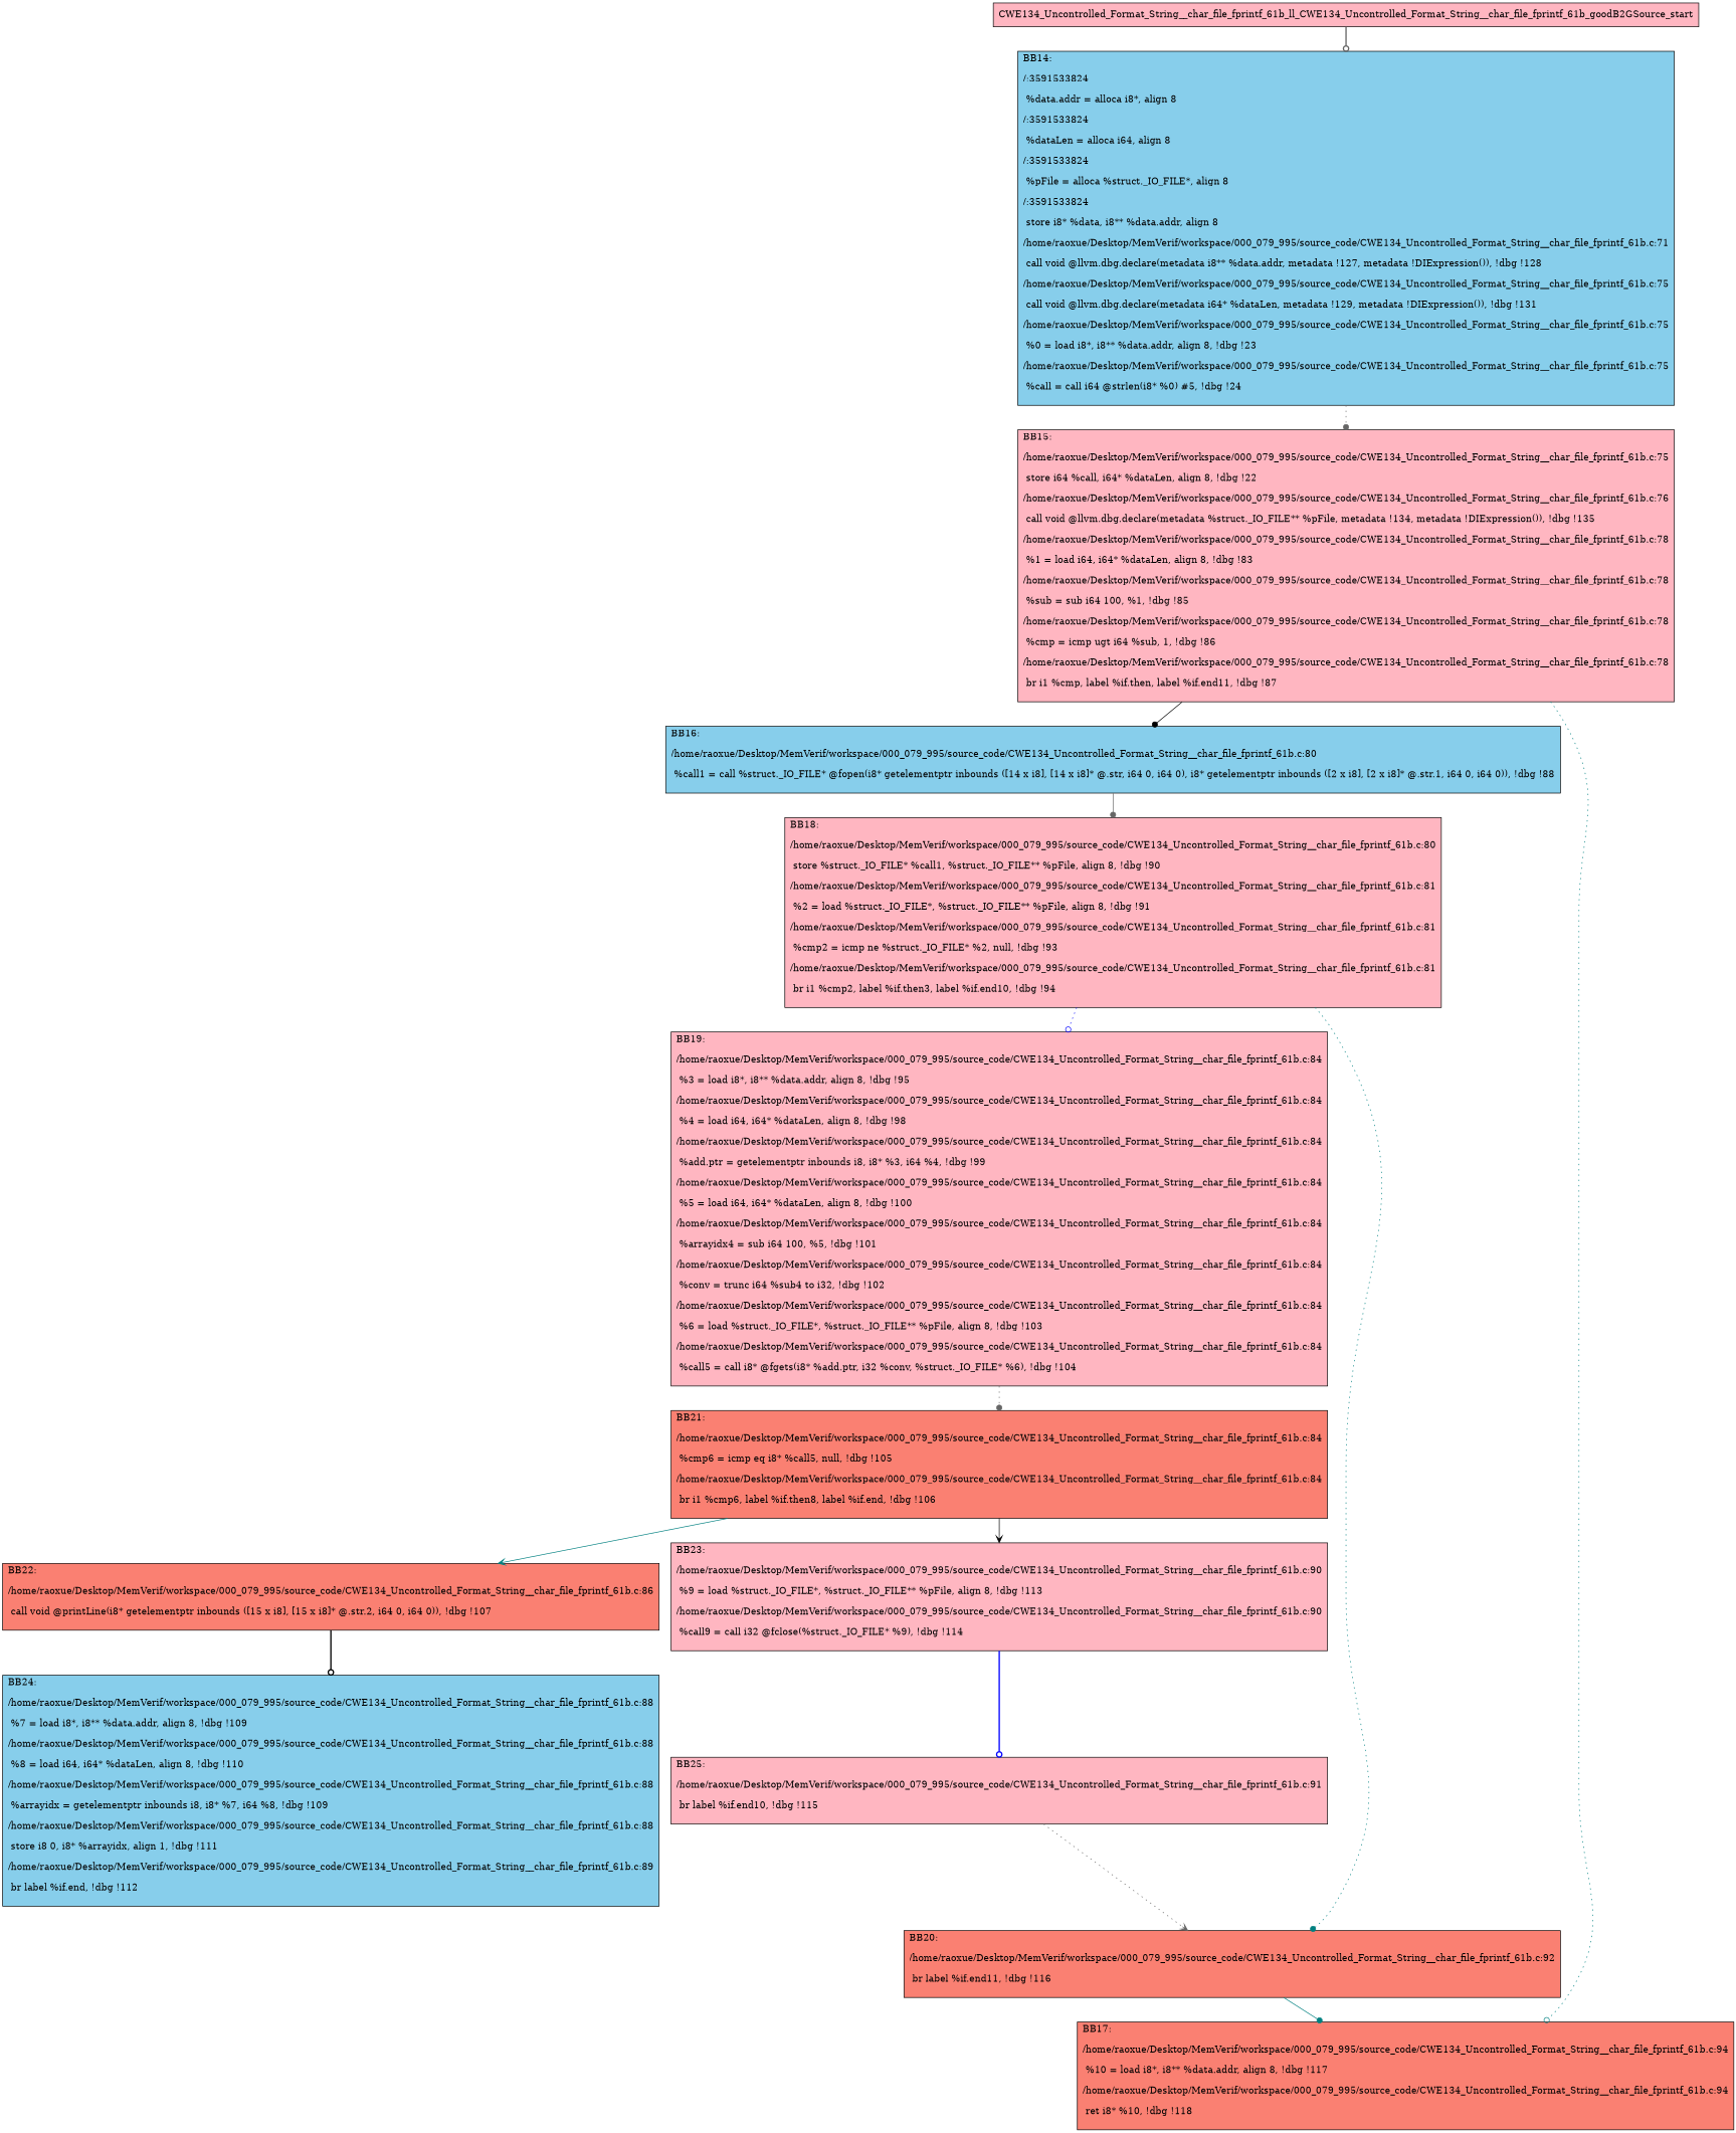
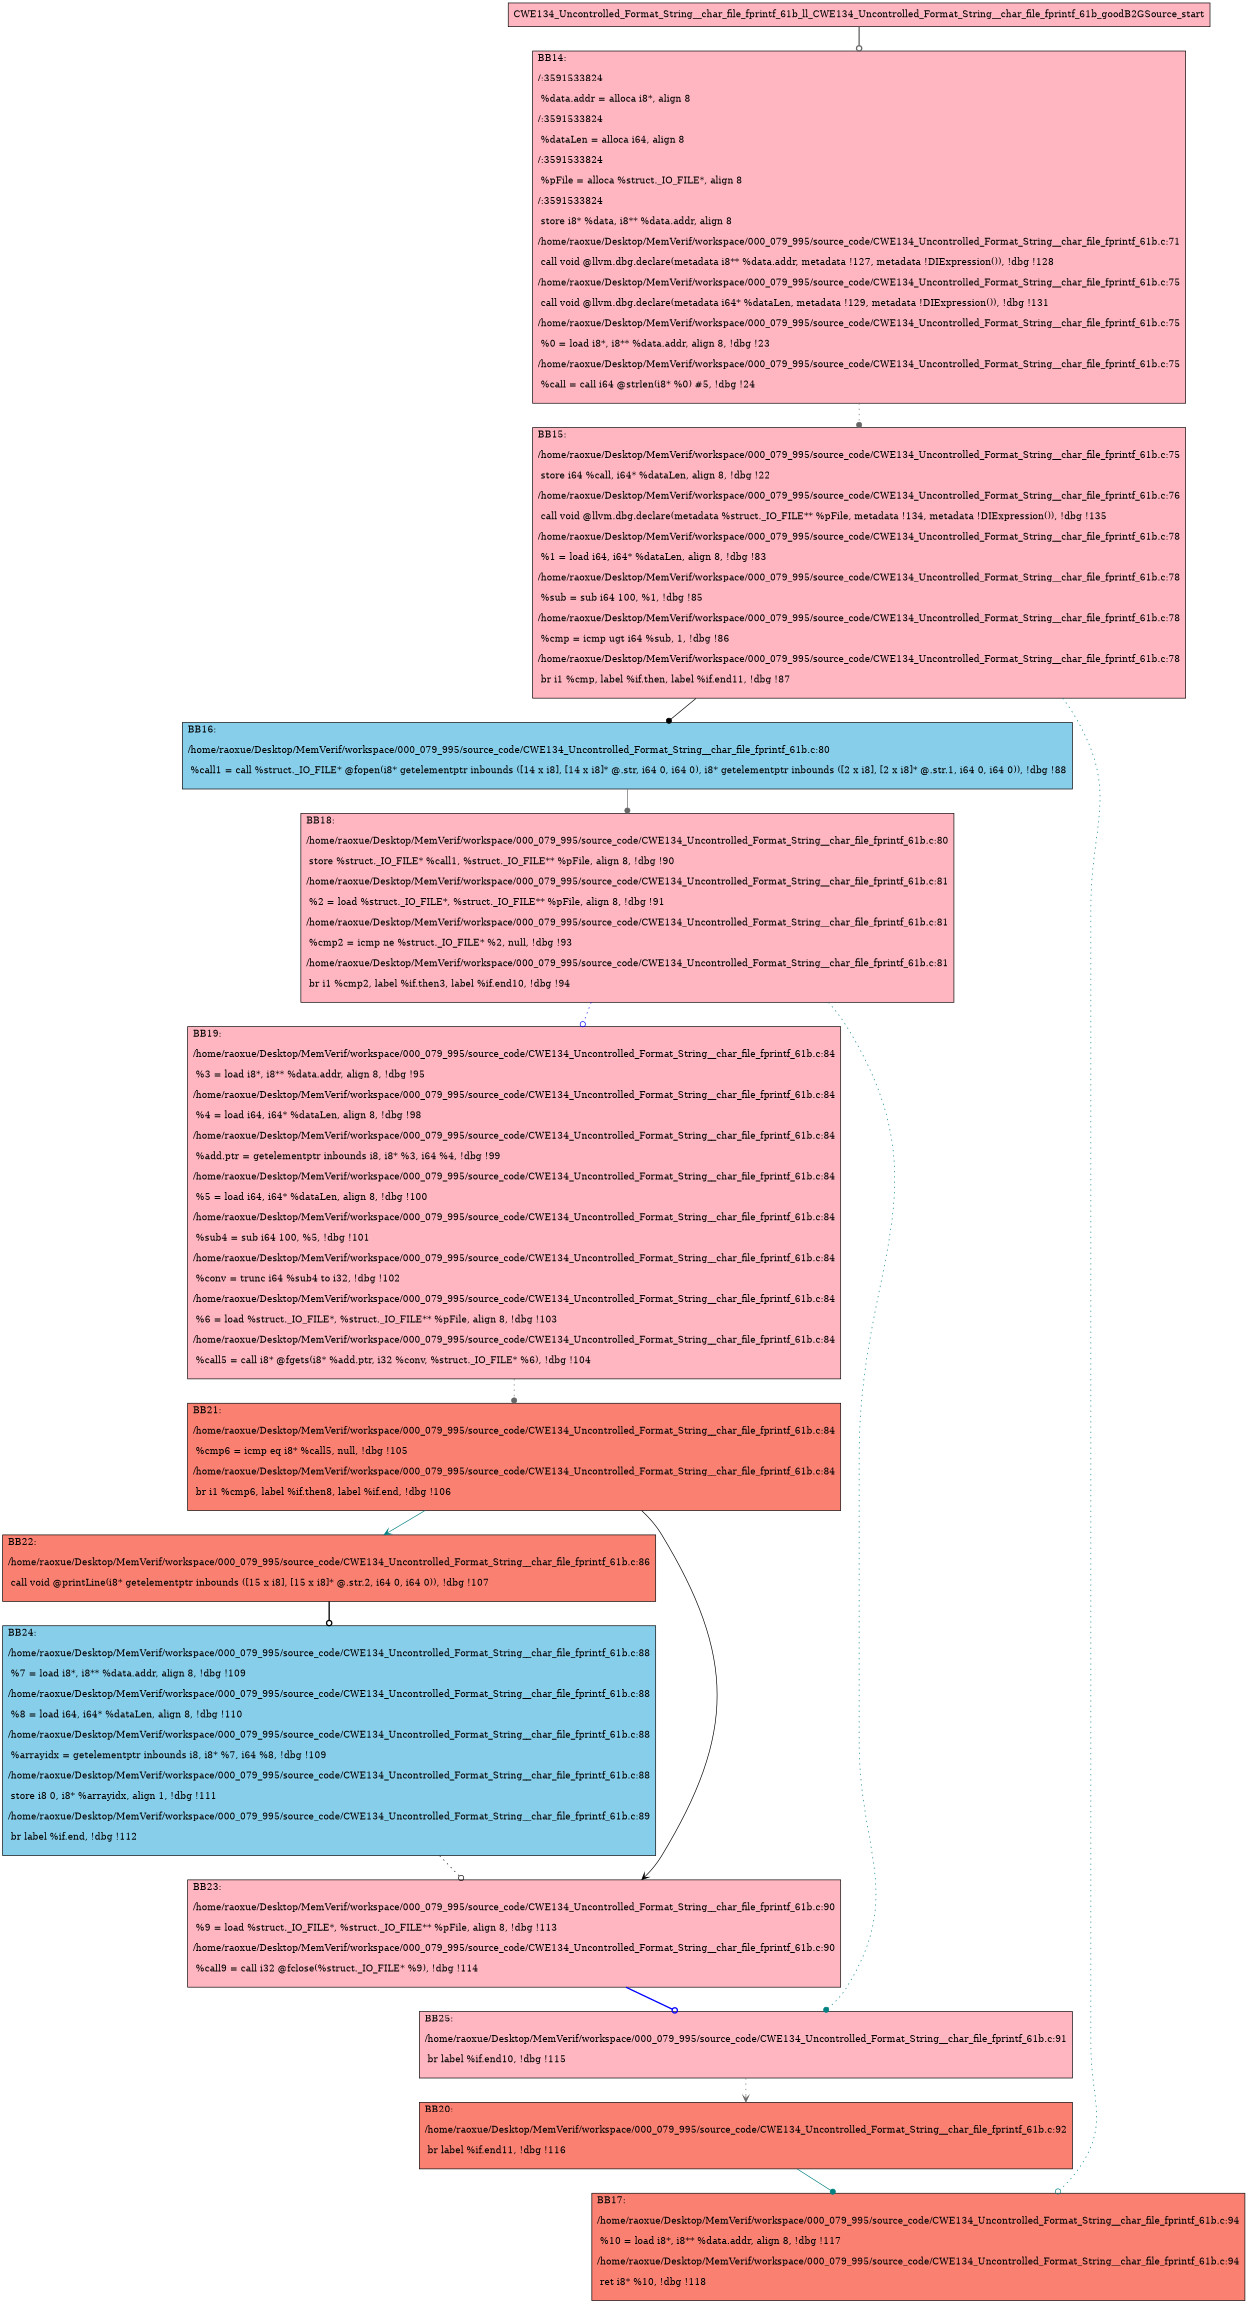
  digraph {
    node [fillcolor=lightpink shape=record style=filled]
    edge [arrowhead=odot color=gray40 style=dotted]
    n1 [label="{CWE134_Uncontrolled_Format_String__char_file_fprintf_61b_ll_CWE134_Uncontrolled_Format_String__char_file_fprintf_61b_goodB2GSource_start}"]
-   n2 [fillcolor=skyblue label="{BB14:\l\l/:3591533824\l\n  %data.addr = alloca i8*, align 8\l\n/:3591533824\l\n  %dataLen = alloca i64, align 8\l\n/:3591533824\l\n  %pFile = alloca %struct._IO_FILE*, align 8\l\n/:3591533824\l\n  store i8* %data, i8** %data.addr, align 8\l\n/home/raoxue/Desktop/MemVerif/workspace/000_079_995/source_code/CWE134_Uncontrolled_Format_String__char_file_fprintf_61b.c:71\l\n  call void @llvm.dbg.declare(metadata i8** %data.addr, metadata !127, metadata !DIExpression()), !dbg !128\l\n/home/raoxue/Desktop/MemVerif/workspace/000_079_995/source_code/CWE134_Uncontrolled_Format_String__char_file_fprintf_61b.c:75\l\n  call void @llvm.dbg.declare(metadata i64* %dataLen, metadata !129, metadata !DIExpression()), !dbg !131\l\n/home/raoxue/Desktop/MemVerif/workspace/000_079_995/source_code/CWE134_Uncontrolled_Format_String__char_file_fprintf_61b.c:75\l\n  %0 = load i8*, i8** %data.addr, align 8, !dbg !23\l\n/home/raoxue/Desktop/MemVerif/workspace/000_079_995/source_code/CWE134_Uncontrolled_Format_String__char_file_fprintf_61b.c:75\l\n  %call = call i64 @strlen(i8* %0) #5, !dbg !24\l\n}"]
+   n2 [label="{BB14:\l\l/:3591533824\l\n  %data.addr = alloca i8*, align 8\l\n/:3591533824\l\n  %dataLen = alloca i64, align 8\l\n/:3591533824\l\n  %pFile = alloca %struct._IO_FILE*, align 8\l\n/:3591533824\l\n  store i8* %data, i8** %data.addr, align 8\l\n/home/raoxue/Desktop/MemVerif/workspace/000_079_995/source_code/CWE134_Uncontrolled_Format_String__char_file_fprintf_61b.c:71\l\n  call void @llvm.dbg.declare(metadata i8** %data.addr, metadata !127, metadata !DIExpression()), !dbg !128\l\n/home/raoxue/Desktop/MemVerif/workspace/000_079_995/source_code/CWE134_Uncontrolled_Format_String__char_file_fprintf_61b.c:75\l\n  call void @llvm.dbg.declare(metadata i64* %dataLen, metadata !129, metadata !DIExpression()), !dbg !131\l\n/home/raoxue/Desktop/MemVerif/workspace/000_079_995/source_code/CWE134_Uncontrolled_Format_String__char_file_fprintf_61b.c:75\l\n  %0 = load i8*, i8** %data.addr, align 8, !dbg !23\l\n/home/raoxue/Desktop/MemVerif/workspace/000_079_995/source_code/CWE134_Uncontrolled_Format_String__char_file_fprintf_61b.c:75\l\n  %call = call i64 @strlen(i8* %0) #5, !dbg !24\l\n}"]
    n3 [label="{BB15:\l\l/home/raoxue/Desktop/MemVerif/workspace/000_079_995/source_code/CWE134_Uncontrolled_Format_String__char_file_fprintf_61b.c:75\l\n  store i64 %call, i64* %dataLen, align 8, !dbg !22\l\n/home/raoxue/Desktop/MemVerif/workspace/000_079_995/source_code/CWE134_Uncontrolled_Format_String__char_file_fprintf_61b.c:76\l\n  call void @llvm.dbg.declare(metadata %struct._IO_FILE** %pFile, metadata !134, metadata !DIExpression()), !dbg !135\l\n/home/raoxue/Desktop/MemVerif/workspace/000_079_995/source_code/CWE134_Uncontrolled_Format_String__char_file_fprintf_61b.c:78\l\n  %1 = load i64, i64* %dataLen, align 8, !dbg !83\l\n/home/raoxue/Desktop/MemVerif/workspace/000_079_995/source_code/CWE134_Uncontrolled_Format_String__char_file_fprintf_61b.c:78\l\n  %sub = sub i64 100, %1, !dbg !85\l\n/home/raoxue/Desktop/MemVerif/workspace/000_079_995/source_code/CWE134_Uncontrolled_Format_String__char_file_fprintf_61b.c:78\l\n  %cmp = icmp ugt i64 %sub, 1, !dbg !86\l\n/home/raoxue/Desktop/MemVerif/workspace/000_079_995/source_code/CWE134_Uncontrolled_Format_String__char_file_fprintf_61b.c:78\l\n  br i1 %cmp, label %if.then, label %if.end11, !dbg !87\l\n}"]
    n4 [fillcolor=skyblue label="{BB16:\l\l/home/raoxue/Desktop/MemVerif/workspace/000_079_995/source_code/CWE134_Uncontrolled_Format_String__char_file_fprintf_61b.c:80\l\n  %call1 = call %struct._IO_FILE* @fopen(i8* getelementptr inbounds ([14 x i8], [14 x i8]* @.str, i64 0, i64 0), i8* getelementptr inbounds ([2 x i8], [2 x i8]* @.str.1, i64 0, i64 0)), !dbg !88\l\n}"]
    n5 [fillcolor=salmon label="{BB17:\l\l/home/raoxue/Desktop/MemVerif/workspace/000_079_995/source_code/CWE134_Uncontrolled_Format_String__char_file_fprintf_61b.c:94\l\n  %10 = load i8*, i8** %data.addr, align 8, !dbg !117\l\n/home/raoxue/Desktop/MemVerif/workspace/000_079_995/source_code/CWE134_Uncontrolled_Format_String__char_file_fprintf_61b.c:94\l\n  ret i8* %10, !dbg !118\l\n}"]
    n6 [label="{BB18:\l\l/home/raoxue/Desktop/MemVerif/workspace/000_079_995/source_code/CWE134_Uncontrolled_Format_String__char_file_fprintf_61b.c:80\l\n  store %struct._IO_FILE* %call1, %struct._IO_FILE** %pFile, align 8, !dbg !90\l\n/home/raoxue/Desktop/MemVerif/workspace/000_079_995/source_code/CWE134_Uncontrolled_Format_String__char_file_fprintf_61b.c:81\l\n  %2 = load %struct._IO_FILE*, %struct._IO_FILE** %pFile, align 8, !dbg !91\l\n/home/raoxue/Desktop/MemVerif/workspace/000_079_995/source_code/CWE134_Uncontrolled_Format_String__char_file_fprintf_61b.c:81\l\n  %cmp2 = icmp ne %struct._IO_FILE* %2, null, !dbg !93\l\n/home/raoxue/Desktop/MemVerif/workspace/000_079_995/source_code/CWE134_Uncontrolled_Format_String__char_file_fprintf_61b.c:81\l\n  br i1 %cmp2, label %if.then3, label %if.end10, !dbg !94\l\n}"]
-   n7 [label="{BB19:\l\l/home/raoxue/Desktop/MemVerif/workspace/000_079_995/source_code/CWE134_Uncontrolled_Format_String__char_file_fprintf_61b.c:84\l\n  %3 = load i8*, i8** %data.addr, align 8, !dbg !95\l\n/home/raoxue/Desktop/MemVerif/workspace/000_079_995/source_code/CWE134_Uncontrolled_Format_String__char_file_fprintf_61b.c:84\l\n  %4 = load i64, i64* %dataLen, align 8, !dbg !98\l\n/home/raoxue/Desktop/MemVerif/workspace/000_079_995/source_code/CWE134_Uncontrolled_Format_String__char_file_fprintf_61b.c:84\l\n  %add.ptr = getelementptr inbounds i8, i8* %3, i64 %4, !dbg !99\l\n/home/raoxue/Desktop/MemVerif/workspace/000_079_995/source_code/CWE134_Uncontrolled_Format_String__char_file_fprintf_61b.c:84\l\n  %5 = load i64, i64* %dataLen, align 8, !dbg !100\l\n/home/raoxue/Desktop/MemVerif/workspace/000_079_995/source_code/CWE134_Uncontrolled_Format_String__char_file_fprintf_61b.c:84\l\n  %arrayidx4 = sub i64 100, %5, !dbg !101\l\n/home/raoxue/Desktop/MemVerif/workspace/000_079_995/source_code/CWE134_Uncontrolled_Format_String__char_file_fprintf_61b.c:84\l\n  %conv = trunc i64 %sub4 to i32, !dbg !102\l\n/home/raoxue/Desktop/MemVerif/workspace/000_079_995/source_code/CWE134_Uncontrolled_Format_String__char_file_fprintf_61b.c:84\l\n  %6 = load %struct._IO_FILE*, %struct._IO_FILE** %pFile, align 8, !dbg !103\l\n/home/raoxue/Desktop/MemVerif/workspace/000_079_995/source_code/CWE134_Uncontrolled_Format_String__char_file_fprintf_61b.c:84\l\n  %call5 = call i8* @fgets(i8* %add.ptr, i32 %conv, %struct._IO_FILE* %6), !dbg !104\l\n}"]
+   n7 [label="{BB19:\l\l/home/raoxue/Desktop/MemVerif/workspace/000_079_995/source_code/CWE134_Uncontrolled_Format_String__char_file_fprintf_61b.c:84\l\n  %3 = load i8*, i8** %data.addr, align 8, !dbg !95\l\n/home/raoxue/Desktop/MemVerif/workspace/000_079_995/source_code/CWE134_Uncontrolled_Format_String__char_file_fprintf_61b.c:84\l\n  %4 = load i64, i64* %dataLen, align 8, !dbg !98\l\n/home/raoxue/Desktop/MemVerif/workspace/000_079_995/source_code/CWE134_Uncontrolled_Format_String__char_file_fprintf_61b.c:84\l\n  %add.ptr = getelementptr inbounds i8, i8* %3, i64 %4, !dbg !99\l\n/home/raoxue/Desktop/MemVerif/workspace/000_079_995/source_code/CWE134_Uncontrolled_Format_String__char_file_fprintf_61b.c:84\l\n  %5 = load i64, i64* %dataLen, align 8, !dbg !100\l\n/home/raoxue/Desktop/MemVerif/workspace/000_079_995/source_code/CWE134_Uncontrolled_Format_String__char_file_fprintf_61b.c:84\l\n  %sub4 = sub i64 100, %5, !dbg !101\l\n/home/raoxue/Desktop/MemVerif/workspace/000_079_995/source_code/CWE134_Uncontrolled_Format_String__char_file_fprintf_61b.c:84\l\n  %conv = trunc i64 %sub4 to i32, !dbg !102\l\n/home/raoxue/Desktop/MemVerif/workspace/000_079_995/source_code/CWE134_Uncontrolled_Format_String__char_file_fprintf_61b.c:84\l\n  %6 = load %struct._IO_FILE*, %struct._IO_FILE** %pFile, align 8, !dbg !103\l\n/home/raoxue/Desktop/MemVerif/workspace/000_079_995/source_code/CWE134_Uncontrolled_Format_String__char_file_fprintf_61b.c:84\l\n  %call5 = call i8* @fgets(i8* %add.ptr, i32 %conv, %struct._IO_FILE* %6), !dbg !104\l\n}"]
    n8 [fillcolor=salmon label="{BB20:\l\l/home/raoxue/Desktop/MemVerif/workspace/000_079_995/source_code/CWE134_Uncontrolled_Format_String__char_file_fprintf_61b.c:92\l\n  br label %if.end11, !dbg !116\l\n}"]
    n9 [fillcolor=salmon label="{BB21:\l\l/home/raoxue/Desktop/MemVerif/workspace/000_079_995/source_code/CWE134_Uncontrolled_Format_String__char_file_fprintf_61b.c:84\l\n  %cmp6 = icmp eq i8* %call5, null, !dbg !105\l\n/home/raoxue/Desktop/MemVerif/workspace/000_079_995/source_code/CWE134_Uncontrolled_Format_String__char_file_fprintf_61b.c:84\l\n  br i1 %cmp6, label %if.then8, label %if.end, !dbg !106\l\n}"]
    n10 [fillcolor=salmon label="{BB22:\l\l/home/raoxue/Desktop/MemVerif/workspace/000_079_995/source_code/CWE134_Uncontrolled_Format_String__char_file_fprintf_61b.c:86\l\n  call void @printLine(i8* getelementptr inbounds ([15 x i8], [15 x i8]* @.str.2, i64 0, i64 0)), !dbg !107\l\n}"]
    n11 [label="{BB23:\l\l/home/raoxue/Desktop/MemVerif/workspace/000_079_995/source_code/CWE134_Uncontrolled_Format_String__char_file_fprintf_61b.c:90\l\n  %9 = load %struct._IO_FILE*, %struct._IO_FILE** %pFile, align 8, !dbg !113\l\n/home/raoxue/Desktop/MemVerif/workspace/000_079_995/source_code/CWE134_Uncontrolled_Format_String__char_file_fprintf_61b.c:90\l\n  %call9 = call i32 @fclose(%struct._IO_FILE* %9), !dbg !114\l\n}"]
    n12 [fillcolor=skyblue label="{BB24:\l\l/home/raoxue/Desktop/MemVerif/workspace/000_079_995/source_code/CWE134_Uncontrolled_Format_String__char_file_fprintf_61b.c:88\l\n  %7 = load i8*, i8** %data.addr, align 8, !dbg !109\l\n/home/raoxue/Desktop/MemVerif/workspace/000_079_995/source_code/CWE134_Uncontrolled_Format_String__char_file_fprintf_61b.c:88\l\n  %8 = load i64, i64* %dataLen, align 8, !dbg !110\l\n/home/raoxue/Desktop/MemVerif/workspace/000_079_995/source_code/CWE134_Uncontrolled_Format_String__char_file_fprintf_61b.c:88\l\n  %arrayidx = getelementptr inbounds i8, i8* %7, i64 %8, !dbg !109\l\n/home/raoxue/Desktop/MemVerif/workspace/000_079_995/source_code/CWE134_Uncontrolled_Format_String__char_file_fprintf_61b.c:88\l\n  store i8 0, i8* %arrayidx, align 1, !dbg !111\l\n/home/raoxue/Desktop/MemVerif/workspace/000_079_995/source_code/CWE134_Uncontrolled_Format_String__char_file_fprintf_61b.c:89\l\n  br label %if.end, !dbg !112\l\n}"]
    n13 [label="{BB25:\l\l/home/raoxue/Desktop/MemVerif/workspace/000_079_995/source_code/CWE134_Uncontrolled_Format_String__char_file_fprintf_61b.c:91\l\n  br label %if.end10, !dbg !115\l\n}"]
    n1 -> n2 [style=bold]
    n2 -> n3 [arrowhead=dot]
    n3 -> n4 [arrowhead=dot color=black style=solid]
    n3 -> n5 [color=teal]
    n4 -> n6 [arrowhead=dot style=solid]
    n6 -> n7 [color=blue]
-   n6 -> n8 [arrowhead=dot color=teal]
+   n6 -> n13 [arrowhead=dot color=teal]
    n7 -> n9 [arrowhead=dot]
    n8 -> n5 [arrowhead=dot color=teal style=solid]
    n9 -> n10 [arrowhead=vee color=teal style=solid]
    n9 -> n11 [arrowhead=vee color=black style=solid]
    n10 -> n12 [color=black style=bold]
    n11 -> n13 [color=blue style=bold]
+   n12 -> n11 [color=black]
    n13 -> n8 [arrowhead=vee]
  }
